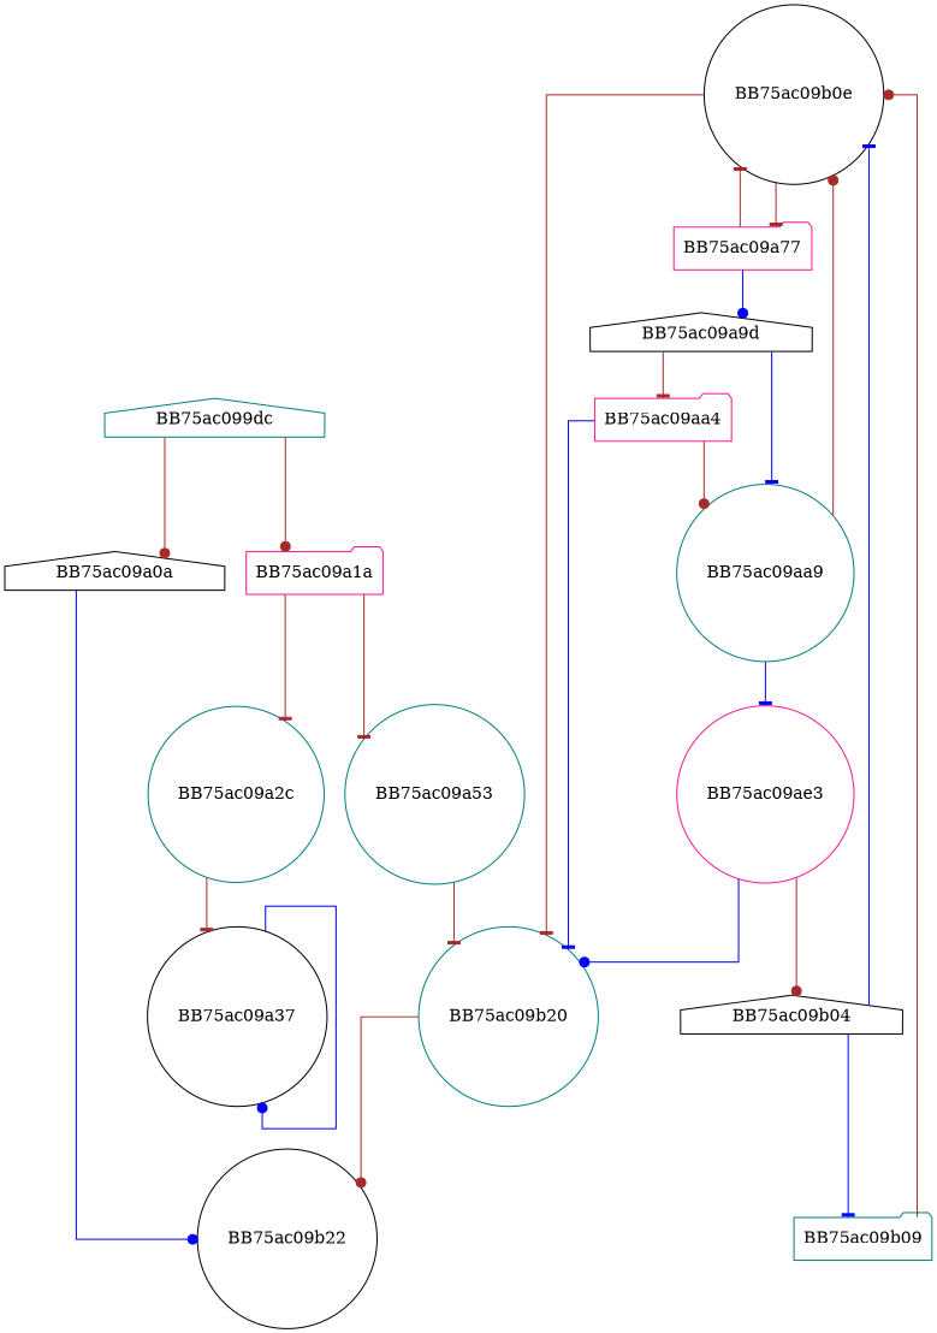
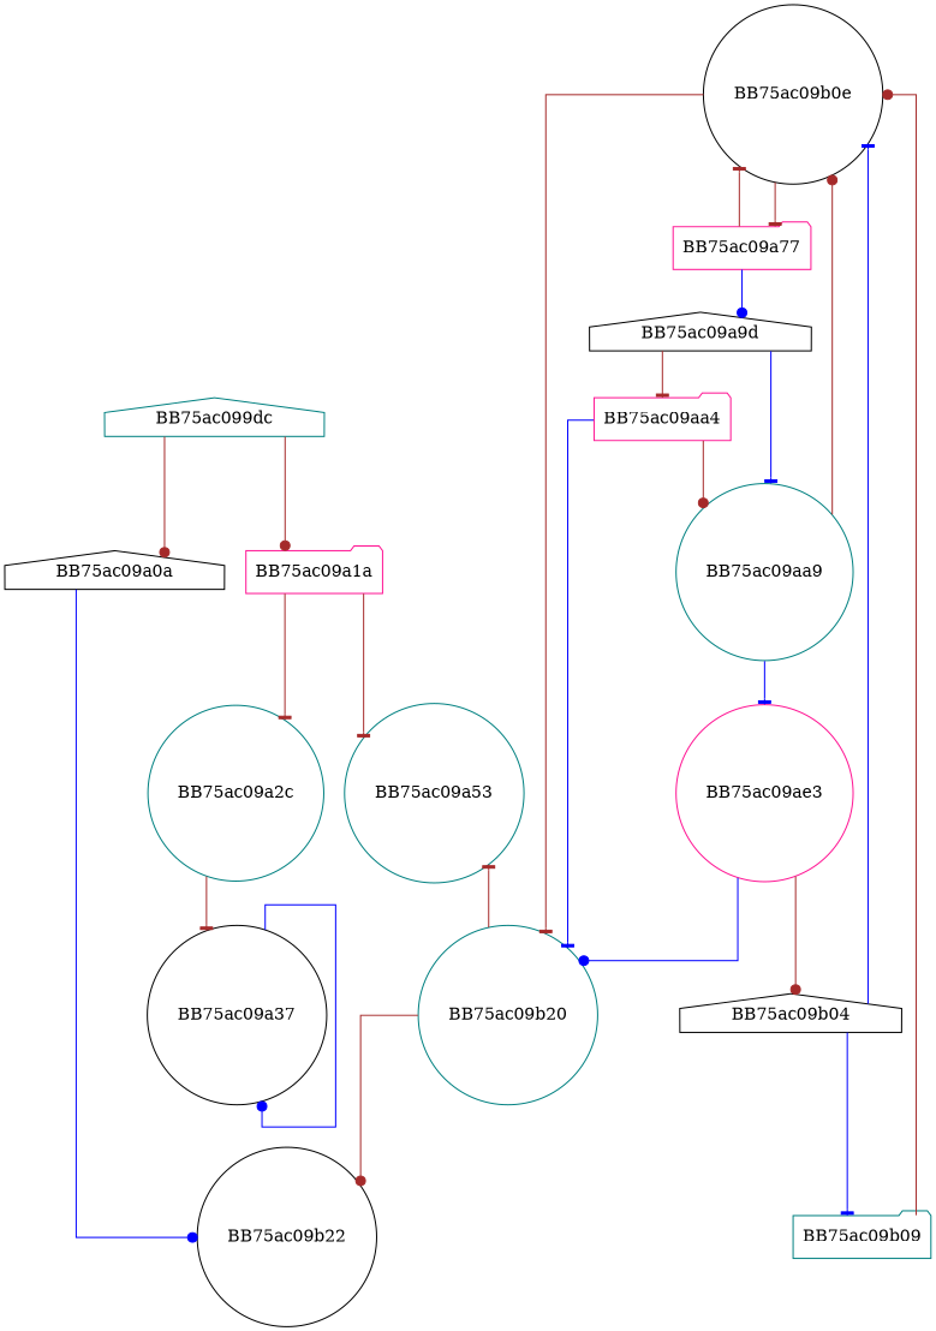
  digraph {
    splines=ortho
    node [color=teal shape=circle]
    edge [arrowhead=tee color=brown]
    BB75ac099dc [shape=house]
    BB75ac09a1a [color=deeppink shape=folder]
    BB75ac09a0a [color=black shape=house]
    BB75ac09a53
    BB75ac09a2c
    BB75ac09b22 [color=black]
    BB75ac09b20
    BB75ac09a37 [color=black]
    BB75ac09a77 [color=deeppink shape=folder]
    BB75ac09b0e [color=black]
    BB75ac09a9d [color=black shape=house]
    BB75ac09aa9
    BB75ac09aa4 [color=deeppink shape=folder]
    BB75ac09ae3 [color=deeppink]
    BB75ac09b04 [color=black shape=house]
    BB75ac09b09 [shape=folder]
    BB75ac099dc -> BB75ac09a1a [arrowhead=dot]
    BB75ac099dc -> BB75ac09a0a [arrowhead=dot]
    BB75ac09a1a -> BB75ac09a53
    BB75ac09a1a -> BB75ac09a2c
    BB75ac09a0a -> BB75ac09b22 [arrowhead=dot color=blue]
-   BB75ac09a53 -> BB75ac09b20
+   BB75ac09b20 -> BB75ac09a53
    BB75ac09a2c -> BB75ac09a37
    BB75ac09b20 -> BB75ac09b22 [arrowhead=dot]
    BB75ac09a37 -> BB75ac09a37 [arrowhead=dot color=blue]
    BB75ac09a77 -> BB75ac09b0e
    BB75ac09a77 -> BB75ac09a9d [arrowhead=dot color=blue]
    BB75ac09b0e -> BB75ac09b20
    BB75ac09b0e -> BB75ac09a77
    BB75ac09a9d -> BB75ac09aa9 [color=blue]
    BB75ac09a9d -> BB75ac09aa4
    BB75ac09aa9 -> BB75ac09b0e [arrowhead=dot]
    BB75ac09aa9 -> BB75ac09ae3 [color=blue]
    BB75ac09aa4 -> BB75ac09b20 [color=blue]
    BB75ac09aa4 -> BB75ac09aa9 [arrowhead=dot]
    BB75ac09ae3 -> BB75ac09b20 [arrowhead=dot color=blue]
    BB75ac09ae3 -> BB75ac09b04 [arrowhead=dot]
    BB75ac09b04 -> BB75ac09b0e [color=blue]
    BB75ac09b04 -> BB75ac09b09 [color=blue]
    BB75ac09b09 -> BB75ac09b0e [arrowhead=dot]
  }
